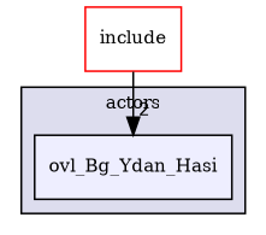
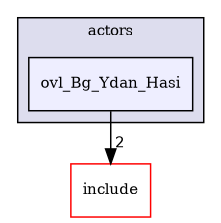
  digraph {
    compound=true
    fontname="DejaVu Serif"
    node [fontname="DejaVu Serif" fontsize=10 shape=box style=filled]
    n1 [fillcolor="#eeeeff" label=ovl_Bg_Ydan_Hasi pencolor=black]
    n2 [color=red fillcolor=white label=include]
    subgraph cluster_1 {
      bgcolor="#ddddee"
      fontsize=10
      label=actors
      pencolor=black
      n1
    }
-   n2 -> n1 [headlabel=2 labeldistance=1.5 labelfontname=Helvetica labelfontsize=10 fontname="DejaVu Serif"]
+   n1 -> n2 [headlabel=2 labeldistance=1.5 labelfontname=Helvetica labelfontsize=10 fontname="DejaVu Serif"]
  }
